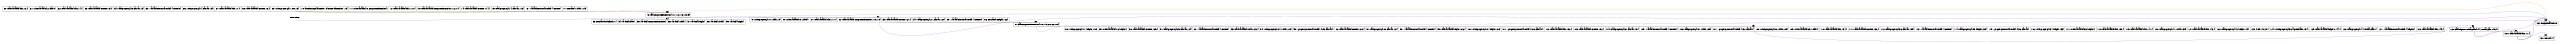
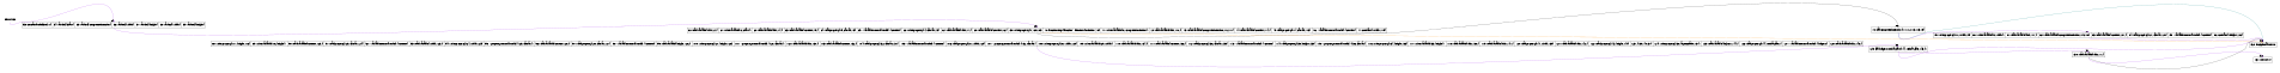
  digraph {
    rankdir=LR
    node [shape=record]
    edge [color=purple headport=n tailport=s]
    n1 [label=BB_write2 shape=none]
    n2 [label="{53: constant[undefined,v1]|54: vardecl['chart']|55: vardecl['computeDimension']|56: vardecl['width']|57: vardecl['height']|58: vardecl['width']|59: vardecl['height']}"]
    n3 [label="{60: read-variable['this',v2,-]|61: write-variable[v2,'chart']*|62: read-variable['this',v4,-]|63: read-variable['context',v5,-]|64: read-property[v5,'canvas',v3]|65: \<variable-non-null-undef\>['context']|66: write-property[v4,'canvas',v3]*|67: read-variable['this',v7,-]|68: read-variable['context',v6,-]|69: write-property[v7,'ctx',v6]*|70: function-expr[function ( element dimension ),v8]|71: write-variable[v8,'computeDimension']*|72: read-variable['this',v10,-]|73: read-variable['computeDimension',v12,v11]|74: read-variable['context',v14,-]|75: read-property[v14,'canvas',v13]|76: \<variable-non-null-undef\>['context']|77: constant[\"Width\",v15]}"]
    n4 [label="{78: call-computeDimension [v11,v12,v13,v15,v9]}"]
    n5 [label="{132: exceptional-return}"]
    n6 [label="{79: write-property[v10,'width',v9]|80: write-variable[v9,'width']*|81: read-variable['this',v17,-]|82: read-variable['computeDimension',v19,v18]|83: read-variable['context',v21,-]|84: read-property[v21,'canvas',v20]|85: \<variable-non-null-undef\>['context']|86: constant[\"Height\",v22]}"]
-   n7 [label="{87: call-computeDimension [v18,v19,v20,v22,v16]}"]
    n8 [label="{88: write-property[v17,'height',v16]|89: write-variable[v16,'height']*|90: read-variable['context',v25,-]|91: read-property[v25,'canvas',v24]|92: \<variable-non-null-undef\>['context']|93: read-variable['width',v23,-]|94: write-property[v24,'width',v23]|95: \<property-non-null-undef\>[v25,'canvas']*|96: read-variable['context',v28,-]|97: read-property[v28,'canvas',v27]|98: \<variable-non-null-undef\>['context']|99: read-variable['height',v26,-]|100: write-property[v27,'height',v26]|101: \<property-non-null-undef\>[v28,'canvas']*|102: read-variable['this',v30,-]|103: read-variable['context',v32,-]|104: read-property[v32,'canvas',v31]|105: \<variable-non-null-undef\>['context']|106: read-property[v31,'width',v29]|107: \<property-non-null-undef\>[v32,'canvas']|108: write-property[v30,'width',v29]|109: write-variable[v29,'width']*|110: read-variable['this',v34,-]|111: read-variable['context',v36,-]|112: read-property[v36,'canvas',v35]|113: \<variable-non-null-undef\>['context']|114: read-property[v35,'height',v33]|115: \<property-non-null-undef\>[v36,'canvas']|116: write-property[v34,'height',v33]|117: write-variable[v33,'height']*|118: read-variable['this',v38,-]|119: read-variable['this',v41,-]|120: read-property[v41,'width',v39]|121: read-variable['this',v42,-]|122: read-property[v42,'height',v40]|123: /[v39,v40,v37]|124: write-property[v38,'aspectRatio',v37]*|125: read-variable['helpers',v44,-]|126: read-property[v44,'retinaScale',-]|127: \<variable-non-null-undef\>['helpers']|128: read-variable['this',v45,-]}"]
    n9 [label="{129: call-helpers.retinaScale [v44,'retinaScale',v45,-]*}"]
    n10 [label="{130: read-variable['this',v1,-]}"]
    n11 [label="{131: return[v1]}"]
    n1 -> n2 [headlabel="    24"]
+   n2 -> n3 [headlabel="      25"]
    n3 -> n4 [color=black headlabel="      26"]
    n3 -> n5 [color=darkorange headlabel="      33"]
    n4 -> n5 [color=teal]
    n4 -> n6 [headlabel="      27"]
    n6 -> n5
-   n6 -> n7 [color=black headlabel="      28"]
-   n7 -> n5
-   n7 -> n8 [color=black headlabel="      29"]
    n8 -> n9 [headlabel="      30"]
    n9 -> n5
    n9 -> n10 [headlabel="      31"]
    n10 -> n5 [color=black]
    n10 -> n11 [headlabel="      32"]
  }
